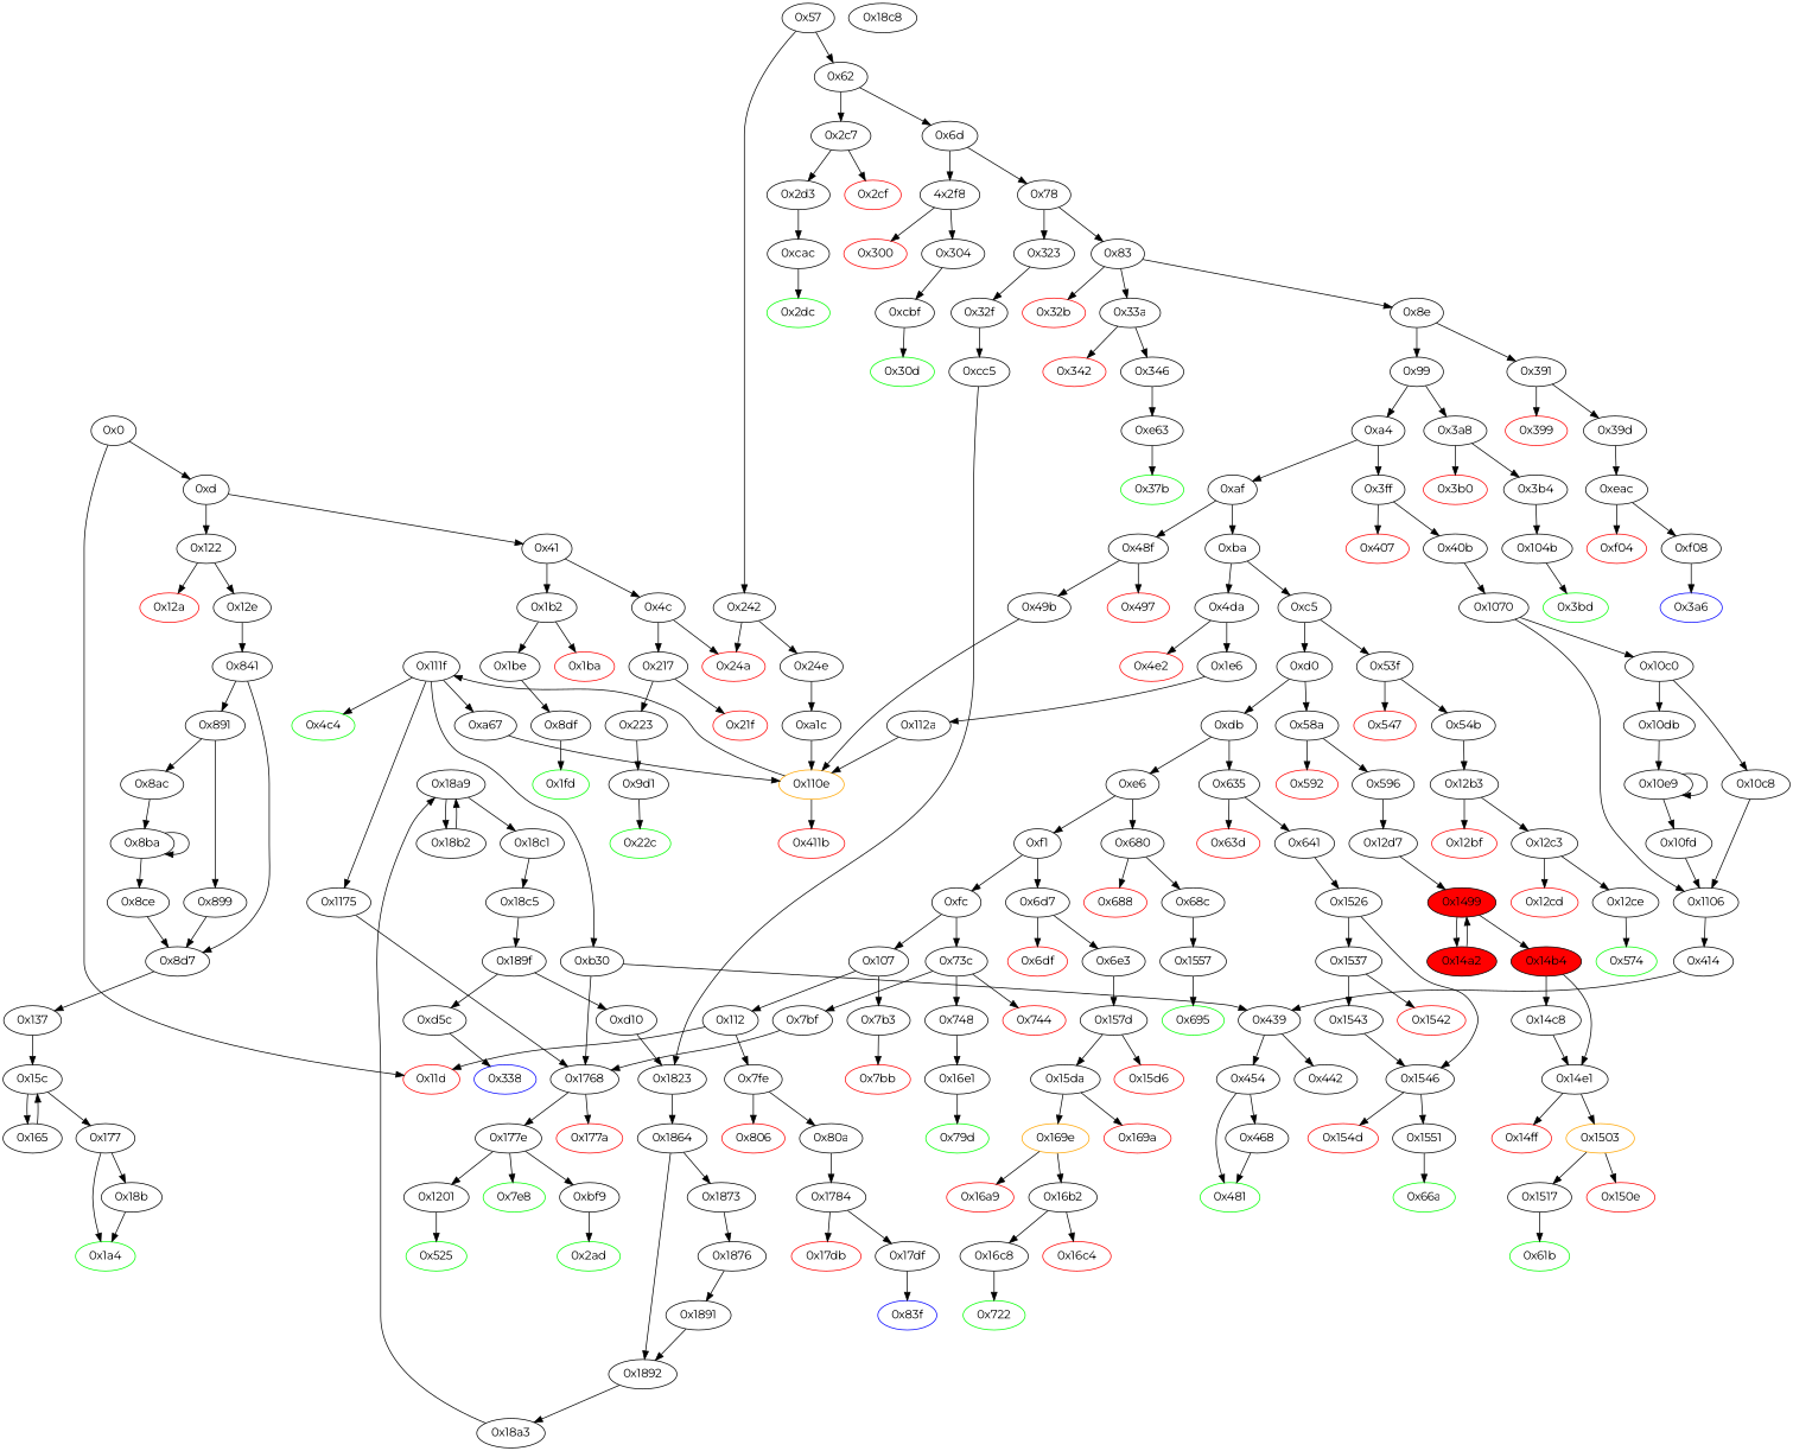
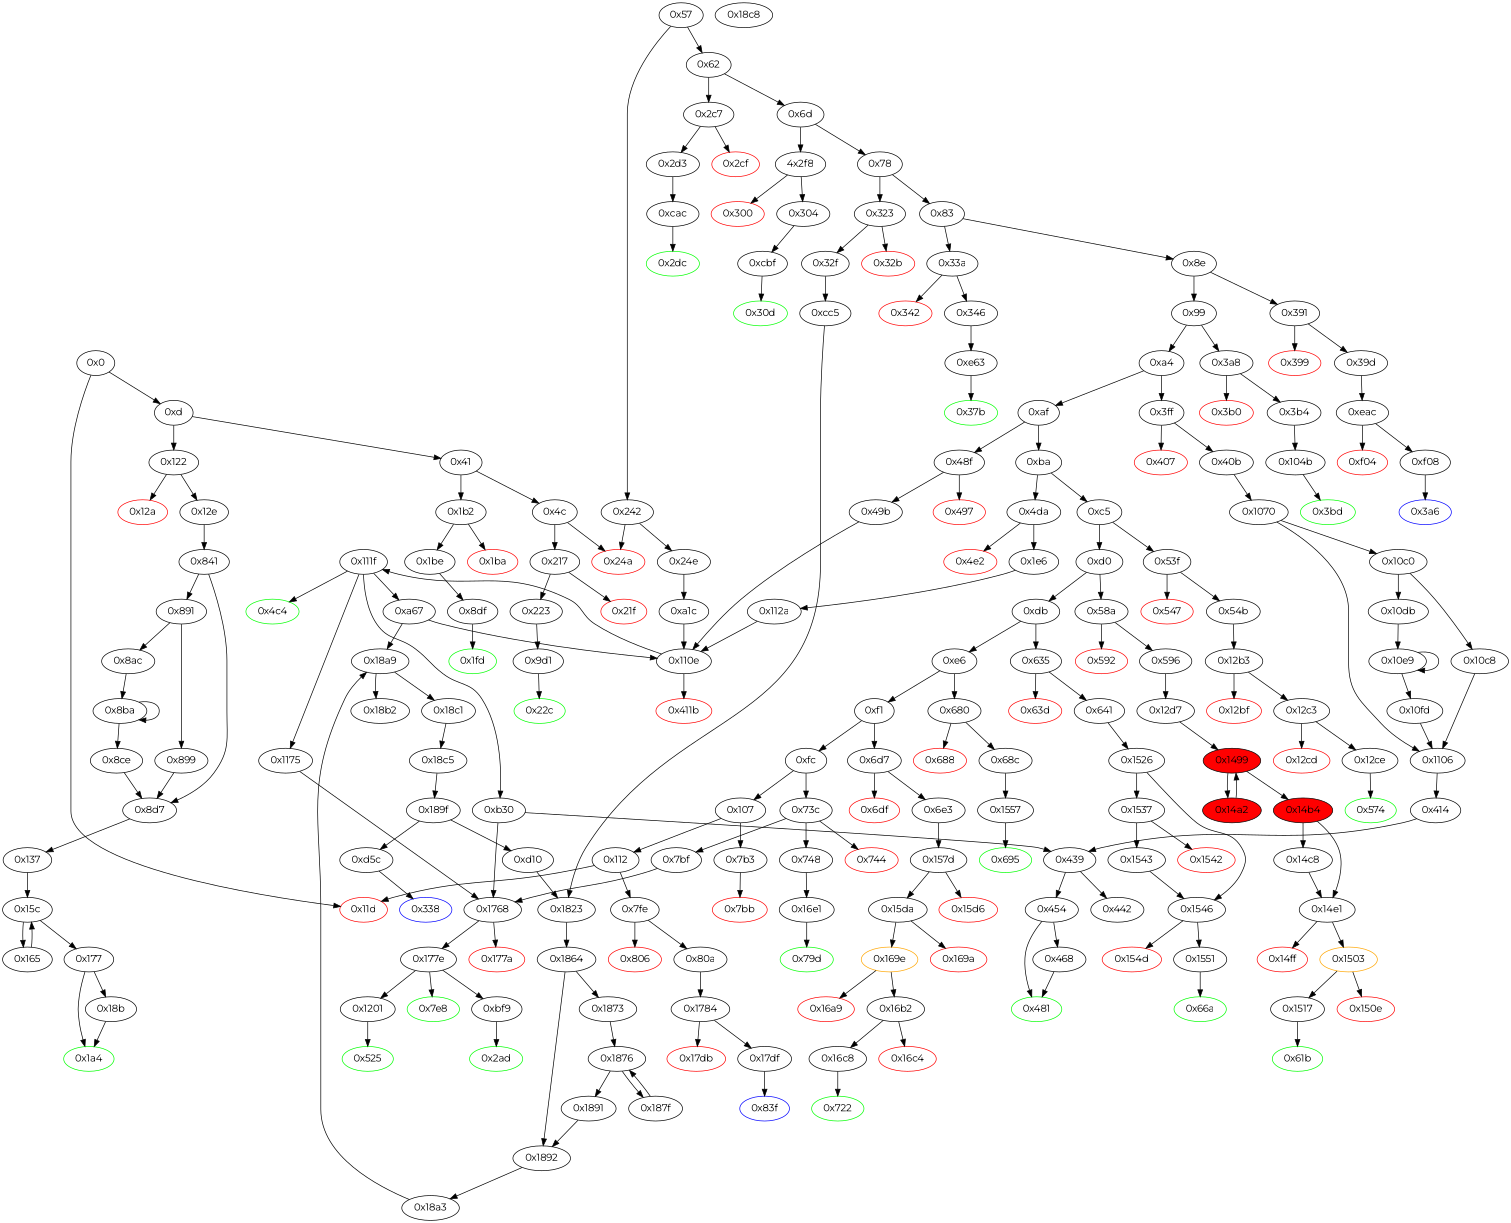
  digraph {
    fontname=Montserrat
    node [fillcolor=white fontname=Montserrat style=filled]
    edge [fontname=Montserrat]
    "0x439"
    "0x442"
    "0x454"
    "0x3b4"
    "0x104b"
    "0x3bd" [color=green]
    "0x1be"
    "0x8df"
    "0x1fd" [color=green]
    "0x1542" [color=red]
    "0x1537"
    "0x1543"
    "0x1546"
    "0x39d"
    "0xeac"
    "0xf04" [color=red]
    "0xf08"
    "0x111f"
    "0xb30"
    "0xa67"
    "0x4c4" [color=green]
    "0x1175"
    "0x1768"
-   "0x110e" [color=orange]
+   "0x110e"
    "0x8e"
    "0x391"
    "0x99"
    "0x399" [color=red]
    "0xa4"
    "0x3a8"
    "0x1551"
    "0x154d" [color=red]
    "0x66a" [color=green]
    "0x1876"
    "0x1891"
+   "0x187f"
    "0x1892"
    "0x8ac"
    "0x8ba"
    "0x8ce"
    "0x157d"
    "0x15da"
    "0x15d6" [color=red]
    "0x169a" [color=red]
    "0x169e" [color=orange]
    "0x12b3"
    "0x12c3"
    "0x12bf" [color=red]
    "0x12cd" [color=red]
    "0x12ce"
    "0x16b2"
    "0x16c8"
    "0x16c4" [color=red]
    "0x722" [color=green]
    "0x3a6" [color=blue]
    "0x17db" [color=red]
    "0x12a" [color=red]
    "0x122"
    "0x12e"
    "0x841"
    "0x177a" [color=red]
    "0x177e"
    "0x525" [color=green]
    "0x15c"
    "0x165"
    "0x177"
    "0x18b"
    "0x1a4" [color=green]
    "0x338" [color=blue]
    n70 [color=red label="0x411b"]
    "0x748"
    "0x16e1"
    "0x79d" [color=green]
    "0x1503" [color=orange]
    "0x150e" [color=red]
    "0x1517"
    "0x61b" [color=green]
    "0x80a"
    "0x1784"
    "0x17df"
    "0x83f" [color=blue]
    "0x695" [color=green]
    "0x83"
    "0x33a"
    "0x346"
    "0x342" [color=red]
    "0x30d" [color=green]
    "0x242"
    "0x24e"
    "0x24a" [color=red]
    "0xa1c"
    "0x49b"
    "0x481" [color=green]
    "0x468"
    "0x547" [color=red]
    "0x54b"
    "0xd0"
    "0x58a"
    "0xdb"
    "0x596"
    "0x592" [color=red]
    "0xe6"
    "0x635"
    "0x21f" [color=red]
    "0x3ff"
    "0xaf"
    "0x407" [color=red]
    "0x40b"
    "0xba"
    "0x48f"
    "0x217"
    "0x223"
    "0x9d1"
    "0x1070"
    "0x68c"
    "0x1557"
    "0x688" [color=red]
    "0xd10"
    "0x1823"
    "0x1864"
    "0x2dc" [color=green]
    "0xcac"
    "0x16a9" [color=red]
    "0x3b0" [color=red]
    "0x18a3"
    "0x2cf" [color=red]
    "0x7e8" [color=green]
    "0x497" [color=red]
    "0x8d7"
    "0x137"
    "0x744" [color=red]
    "0x18b2"
    "0x18a9"
    "0x18c1"
    "0x11d" [color=red]
    "0x6d"
    "0x78"
    n138 [label="4x2f8"]
    "0x323"
    "0x300" [color=red]
    "0x304"
    "0x574" [color=green]
    "0x6e3"
    n144 [label="0x1e6"]
    "0x112a"
    "0x10c8"
    "0x1106"
    "0x414"
    "0x7bb" [color=red]
    "0x7b3"
    "0x7bf"
    "0x4da"
    "0x4e2" [color=red]
    "0x18c5"
    "0x189f"
    "0xd5c"
    "0x891"
    "0x899"
    "0x10c0"
    "0x10db"
    "0x10e9"
    "0x32f"
    "0xcc5"
    "0x1ba" [color=red]
    "0x2c7"
    "0x2d3"
    "0x12d7"
    "0x37b" [color=green]
    "0x10fd"
    "0xf1"
    "0x680"
    "0xfc"
    "0x6d7"
    "0x22c" [color=green]
    "0x1499" [fillcolor=red]
    "0x73c"
    "0x107"
    "0x112"
    "0x6df" [color=red]
    "0x1b2"
    "0x41"
    "0x4c"
    "0x18c8"
    "0xc5"
    "0x53f"
    "0x1873"
    "0xe63"
    "0x57"
    "0x62"
    "0x641"
    "0x1526"
    "0x2ad" [color=green]
    "0xbf9"
    "0xd"
    "0x63d" [color=red]
    "0x7fe"
    "0x32b" [color=red]
    "0x1201"
    "0x14c8"
    "0x14e1"
    "0x14ff" [color=red]
    "0x14a2" [fillcolor=red]
    "0x14b4" [fillcolor=red]
    "0x806" [color=red]
    "0xcbf"
    "0x0"
    "0x439" -> "0x442"
    "0x439" -> "0x454"
    "0x454" -> "0x481"
    "0x454" -> "0x468"
    "0x3b4" -> "0x104b"
    "0x104b" -> "0x3bd"
    "0x1be" -> "0x8df"
    "0x8df" -> "0x1fd"
    "0x1537" -> "0x1542"
    "0x1537" -> "0x1543"
    "0x1543" -> "0x1546"
    "0x1546" -> "0x1551"
    "0x1546" -> "0x154d"
    "0x39d" -> "0xeac"
    "0xeac" -> "0xf04"
    "0xeac" -> "0xf08"
    "0xf08" -> "0x3a6"
    "0x111f" -> "0xb30"
    "0x111f" -> "0xa67"
    "0x111f" -> "0x4c4"
    "0x111f" -> "0x1175"
    "0xb30" -> "0x439"
    "0xb30" -> "0x1768"
    "0xa67" -> "0x110e"
    "0x1175" -> "0x1768"
    "0x1768" -> "0x177a"
    "0x1768" -> "0x177e"
    "0x110e" -> "0x111f"
    "0x110e" -> n70
    "0x8e" -> "0x391"
    "0x8e" -> "0x99"
    "0x391" -> "0x39d"
    "0x391" -> "0x399"
    "0x99" -> "0xa4"
    "0x99" -> "0x3a8"
    "0xa4" -> "0x3ff"
    "0xa4" -> "0xaf"
    "0x3a8" -> "0x3b4"
    "0x3a8" -> "0x3b0"
    "0x1551" -> "0x66a"
    "0x1876" -> "0x1891"
+   "0x1876" -> "0x187f"
    "0x1891" -> "0x1892"
+   "0x187f" -> "0x1876"
    "0x1892" -> "0x18a3"
    "0x8ac" -> "0x8ba"
    "0x8ba" -> "0x8ba"
    "0x8ba" -> "0x8ce"
    "0x8ce" -> "0x8d7"
    "0x157d" -> "0x15da"
    "0x157d" -> "0x15d6"
    "0x15da" -> "0x169a"
    "0x15da" -> "0x169e"
    "0x169e" -> "0x16b2"
    "0x169e" -> "0x16a9"
    "0x12b3" -> "0x12c3"
    "0x12b3" -> "0x12bf"
    "0x12c3" -> "0x12cd"
    "0x12c3" -> "0x12ce"
    "0x12ce" -> "0x574"
    "0x16b2" -> "0x16c8"
    "0x16b2" -> "0x16c4"
    "0x16c8" -> "0x722"
    "0x122" -> "0x12a"
    "0x122" -> "0x12e"
    "0x12e" -> "0x841"
    "0x841" -> "0x8d7"
    "0x841" -> "0x891"
    "0x177e" -> "0x7e8"
    "0x177e" -> "0xbf9"
    "0x177e" -> "0x1201"
    "0x15c" -> "0x165"
    "0x15c" -> "0x177"
    "0x165" -> "0x15c"
    "0x177" -> "0x18b"
    "0x177" -> "0x1a4"
    "0x18b" -> "0x1a4"
    "0x748" -> "0x16e1"
    "0x16e1" -> "0x79d"
    "0x1503" -> "0x150e"
    "0x1503" -> "0x1517"
    "0x1517" -> "0x61b"
    "0x80a" -> "0x1784"
    "0x1784" -> "0x17db"
    "0x1784" -> "0x17df"
    "0x17df" -> "0x83f"
    "0x83" -> "0x8e"
    "0x83" -> "0x33a"
    "0x33a" -> "0x346"
    "0x33a" -> "0x342"
    "0x346" -> "0xe63"
    "0x242" -> "0x24e"
    "0x242" -> "0x24a"
    "0x24e" -> "0xa1c"
    "0xa1c" -> "0x110e"
    "0x49b" -> "0x110e"
    "0x468" -> "0x481"
    "0x54b" -> "0x12b3"
    "0xd0" -> "0x58a"
    "0xd0" -> "0xdb"
    "0x58a" -> "0x596"
    "0x58a" -> "0x592"
    "0xdb" -> "0xe6"
    "0xdb" -> "0x635"
    "0x596" -> "0x12d7"
    "0xe6" -> "0xf1"
    "0xe6" -> "0x680"
    "0x635" -> "0x641"
    "0x635" -> "0x63d"
    "0x3ff" -> "0x407"
    "0x3ff" -> "0x40b"
    "0xaf" -> "0xba"
    "0xaf" -> "0x48f"
    "0x40b" -> "0x1070"
    "0xba" -> "0x4da"
    "0xba" -> "0xc5"
    "0x48f" -> "0x49b"
    "0x48f" -> "0x497"
    "0x217" -> "0x21f"
    "0x217" -> "0x223"
    "0x223" -> "0x9d1"
    "0x9d1" -> "0x22c"
    "0x1070" -> "0x1106"
    "0x1070" -> "0x10c0"
    "0x68c" -> "0x1557"
    "0x1557" -> "0x695"
    "0xd10" -> "0x1823"
    "0x1823" -> "0x1864"
    "0x1864" -> "0x1892"
    "0x1864" -> "0x1873"
    "0xcac" -> "0x2dc"
    "0x18a3" -> "0x18a9"
    "0x8d7" -> "0x137"
    "0x137" -> "0x15c"
-   "0x18b2" -> "0x18a9"
+   "0xa67" -> "0x18a9"
    "0x18a9" -> "0x18b2"
    "0x18a9" -> "0x18c1"
    "0x18c1" -> "0x18c5"
    "0x6d" -> "0x78"
    "0x6d" -> n138
    "0x78" -> "0x83"
    "0x78" -> "0x323"
    n138 -> "0x300"
    n138 -> "0x304"
    "0x323" -> "0x32f"
-   "0x83" -> "0x32b"
+   "0x323" -> "0x32b"
    "0x304" -> "0xcbf"
    "0x6e3" -> "0x157d"
    n144 -> "0x112a"
    "0x112a" -> "0x110e"
    "0x10c8" -> "0x1106"
    "0x1106" -> "0x414"
    "0x414" -> "0x439"
    "0x7b3" -> "0x7bb"
    "0x7bf" -> "0x1768"
    "0x4da" -> n144
    "0x4da" -> "0x4e2"
    "0x18c5" -> "0x189f"
    "0x189f" -> "0xd10"
    "0x189f" -> "0xd5c"
    "0xd5c" -> "0x338"
    "0x891" -> "0x8ac"
    "0x891" -> "0x899"
    "0x899" -> "0x8d7"
    "0x10c0" -> "0x10c8"
    "0x10c0" -> "0x10db"
    "0x10db" -> "0x10e9"
    "0x10e9" -> "0x10e9"
    "0x10e9" -> "0x10fd"
    "0x32f" -> "0xcc5"
    "0xcc5" -> "0x1823"
    "0x2c7" -> "0x2cf"
    "0x2c7" -> "0x2d3"
    "0x2d3" -> "0xcac"
    "0x12d7" -> "0x1499"
    "0x10fd" -> "0x1106"
    "0xf1" -> "0xfc"
    "0xf1" -> "0x6d7"
    "0x680" -> "0x68c"
    "0x680" -> "0x688"
    "0xfc" -> "0x73c"
    "0xfc" -> "0x107"
    "0x6d7" -> "0x6e3"
    "0x6d7" -> "0x6df"
    "0x1499" -> "0x14a2"
    "0x1499" -> "0x14b4"
    "0x73c" -> "0x748"
    "0x73c" -> "0x744"
    "0x73c" -> "0x7bf"
    "0x107" -> "0x7b3"
    "0x107" -> "0x112"
    "0x112" -> "0x11d"
    "0x112" -> "0x7fe"
    "0x1b2" -> "0x1be"
    "0x1b2" -> "0x1ba"
    "0x41" -> "0x1b2"
    "0x41" -> "0x4c"
    "0x4c" -> "0x24a"
    "0x4c" -> "0x217"
    "0xc5" -> "0xd0"
    "0xc5" -> "0x53f"
    "0x53f" -> "0x547"
    "0x53f" -> "0x54b"
    "0x1873" -> "0x1876"
    "0xe63" -> "0x37b"
    "0x57" -> "0x242"
    "0x57" -> "0x62"
    "0x62" -> "0x6d"
    "0x62" -> "0x2c7"
    "0x641" -> "0x1526"
    "0x1526" -> "0x1537"
    "0x1526" -> "0x1546"
    "0xbf9" -> "0x2ad"
    "0xd" -> "0x122"
    "0xd" -> "0x41"
    "0x7fe" -> "0x80a"
    "0x7fe" -> "0x806"
    "0x1201" -> "0x525"
    "0x14c8" -> "0x14e1"
    "0x14e1" -> "0x1503"
    "0x14e1" -> "0x14ff"
    "0x14a2" -> "0x1499"
    "0x14b4" -> "0x14c8"
    "0x14b4" -> "0x14e1"
    "0xcbf" -> "0x30d"
    "0x0" -> "0x11d"
    "0x0" -> "0xd"
  }
